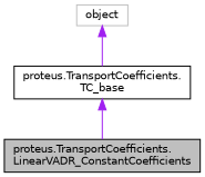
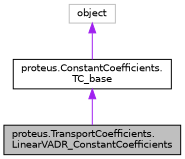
  digraph {
    node [color=black fillcolor=white fontname=Helvetica fontsize=10 shape=record style=filled]
    edge [color=purple dir=back fontname=Helvetica fontsize=10 labelfontname=Helvetica labelfontsize=10 style=solid]
    n1 [fillcolor=grey75 fontcolor=black height=0.2 label="proteus.TransportCoefficients.\lLinearVADR_ConstantCoefficients" width=0.4]
-   n2 [height=0.2 label="proteus.TransportCoefficients.\lTC_base" width=0.4]
+   n2 [height=0.2 label="proteus.ConstantCoefficients.\lTC_base" width=0.4]
    n3 [color=grey75 height=0.2 label=object width=0.4]
    n2 -> n1
    n3 -> n2
  }
